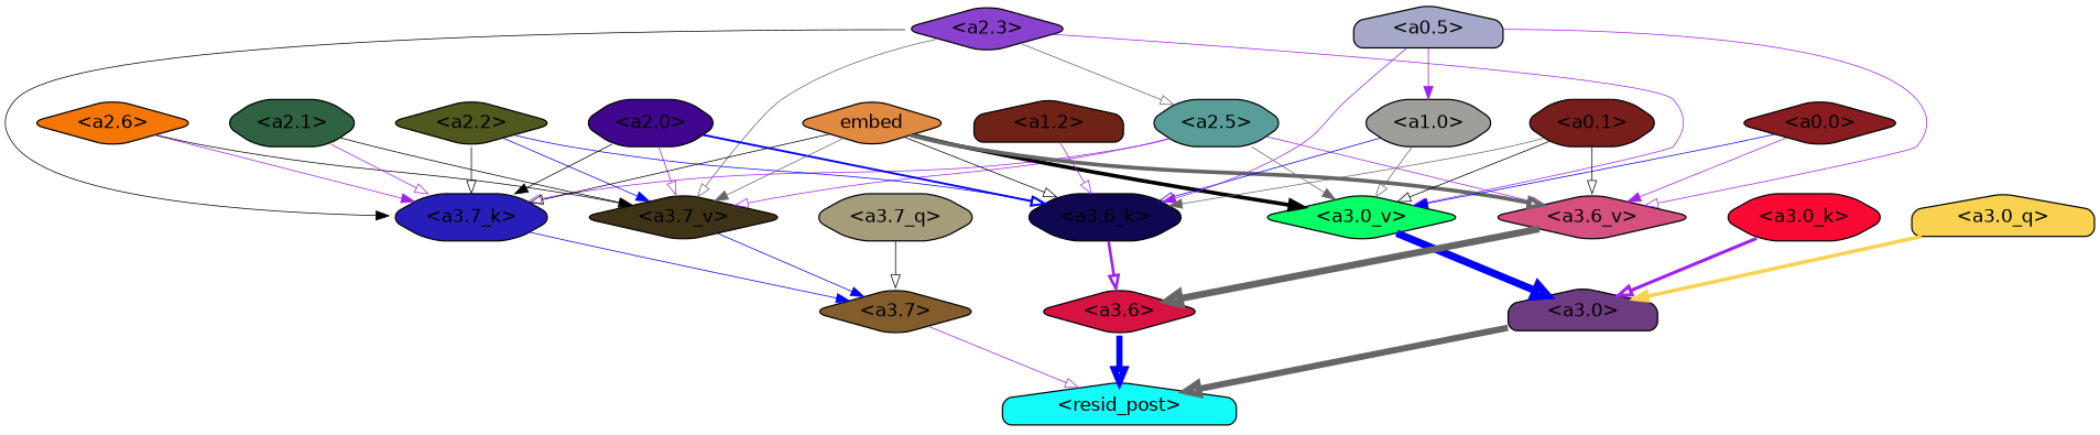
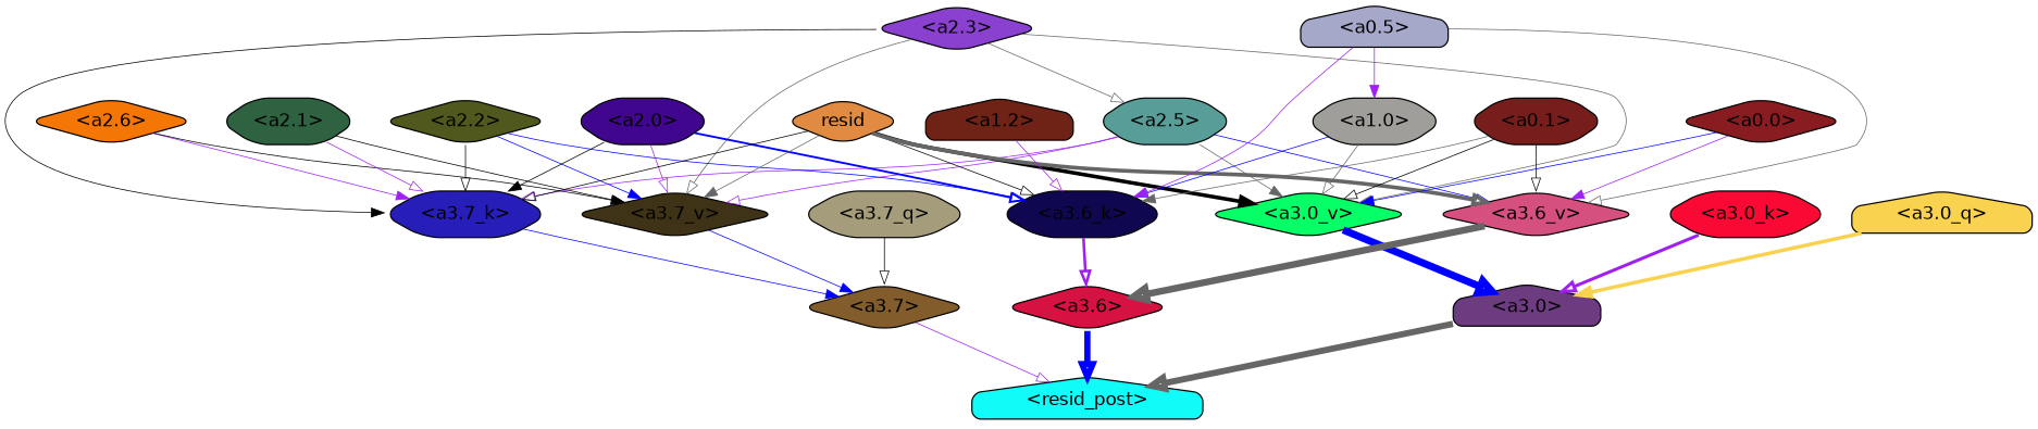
  strict digraph {
    splines=true
    node [color=black fontname=Helvetica shape=diamond style="filled, rounded"]
    edge [arrowhead=onormal color=purple penwidth=0.6]
    "<a3.7>" [fillcolor="#825d2b"]
    "<resid_post>" [fillcolor="#11fcf9" shape=house]
    "<a3.6>" [fillcolor="#d51242"]
    "<a3.0>" [fillcolor="#6d3b80" shape=house]
    "<a2.3>" [fillcolor="#8b41d0"]
    "<a3.7_k>" [fillcolor="#271eb9" shape=hexagon]
    "<a3.7_v>" [fillcolor="#3f3317"]
    "<a3.0_v>" [fillcolor="#06ff66"]
    "<a2.5>" [fillcolor="#589d97" shape=hexagon]
    "<a3.7_q>" [fillcolor="#a49c7a" shape=hexagon]
    "<a3.0_q>" [fillcolor="#f9d250" shape=house]
    "<a3.6_k>" [fillcolor="#0f0850" shape=hexagon]
    "<a3.0_k>" [fillcolor="#fa0934" shape=hexagon]
    "<a3.6_v>" [fillcolor="#d5507f"]
    "<a2.6>" [fillcolor="#f47705"]
    "<a2.2>" [fillcolor="#51581d"]
    "<a2.1>" [fillcolor="#2e6240" shape=hexagon]
    "<a2.0>" [fillcolor="#40068d" shape=hexagon]
-   embed [fillcolor="#e18a42"]
+   embed [fillcolor="#e18a42" label=resid]
    "<a1.2>" [fillcolor="#6f2316" shape=house]
    "<a1.0>" [fillcolor="#a09e9a" shape=hexagon]
    "<a0.5>" [fillcolor="#a6a8ca" shape=house]
    "<a0.1>" [fillcolor="#771d1c" shape=hexagon]
    "<a0.0>" [fillcolor="#891c20"]
    "<a3.7>" -> "<resid_post>"
    "<a3.6>" -> "<resid_post>" [color=blue penwidth=4.753257989883423]
    "<a3.0>" -> "<resid_post>" [color=gray40 penwidth=4.90053927898407]
    "<a2.3>" -> "<a3.7_k>" [arrowhead=normal color=black]
    "<a2.3>" -> "<a3.7_v>" [color=gray40]
-   "<a2.3>" -> "<a3.0_v>" [arrowhead=normal]
+   "<a2.3>" -> "<a3.0_v>" [arrowhead=normal color=gray40]
    "<a2.3>" -> "<a2.5>" [color=gray40]
    "<a3.7_k>" -> "<a3.7>" [arrowhead=normal color=blue]
    "<a3.7_v>" -> "<a3.7>" [arrowhead=normal color=blue]
    "<a3.0_v>" -> "<a3.0>" [color=blue penwidth=5.680712580680847]
    "<a2.5>" -> "<a3.7_k>"
    "<a2.5>" -> "<a3.7_v>"
    "<a2.5>" -> "<a3.0_v>" [arrowhead=normal color=gray40]
-   "<a2.5>" -> "<a3.6_v>"
+   "<a2.5>" -> "<a3.6_v>" [color=blue]
    "<a3.7_q>" -> "<a3.7>" [color=black]
    "<a3.0_q>" -> "<a3.0>" [color="#f9d250" penwidth=2.870753765106201 arrowhead=""]
    "<a3.6_k>" -> "<a3.6>" [penwidth=2.13908451795578]
    "<a3.0_k>" -> "<a3.0>" [penwidth=2.520303964614868]
    "<a3.6_v>" -> "<a3.6>" [color=gray40 penwidth=5.297133803367615]
    "<a2.6>" -> "<a3.7_k>" [arrowhead=normal]
    "<a2.6>" -> "<a3.7_v>" [color=black]
    "<a2.2>" -> "<a3.7_k>" [color=black]
    "<a2.2>" -> "<a3.7_v>" [arrowhead=normal color=blue]
    "<a2.2>" -> "<a3.6_k>" [color=blue]
    "<a2.1>" -> "<a3.7_k>"
    "<a2.1>" -> "<a3.7_v>" [arrowhead=normal color=black]
    "<a2.0>" -> "<a3.7_k>" [arrowhead=normal color=black]
    "<a2.0>" -> "<a3.7_v>"
    "<a2.0>" -> "<a3.6_k>" [color=blue penwidth=1.5348684191703796]
    embed -> "<a3.7_k>" [color=black]
    embed -> "<a3.7_v>" [arrowhead=normal color=gray40]
    embed -> "<a3.0_v>" [arrowhead=normal color=black penwidth=2.969020187854767]
    embed -> "<a3.6_k>" [color=black]
    embed -> "<a3.6_v>" [color=gray40 penwidth=3.0186105966567993]
    "<a1.2>" -> "<a3.6_k>"
    "<a1.0>" -> "<a3.0_v>" [color=gray40]
    "<a1.0>" -> "<a3.6_k>" [color=blue]
    "<a0.5>" -> "<a3.6_k>" [arrowhead=normal]
-   "<a0.5>" -> "<a3.6_v>"
+   "<a0.5>" -> "<a3.6_v>" [color=gray40]
    "<a0.5>" -> "<a1.0>" [arrowhead=normal penwidth=0.6409564018249512]
    "<a0.1>" -> "<a3.0_v>" [color=black]
    "<a0.1>" -> "<a3.6_k>" [arrowhead=normal color=gray40]
    "<a0.1>" -> "<a3.6_v>" [color=black]
    "<a0.0>" -> "<a3.0_v>" [arrowhead=normal color=blue]
    "<a0.0>" -> "<a3.6_v>" [arrowhead=normal]
  }
